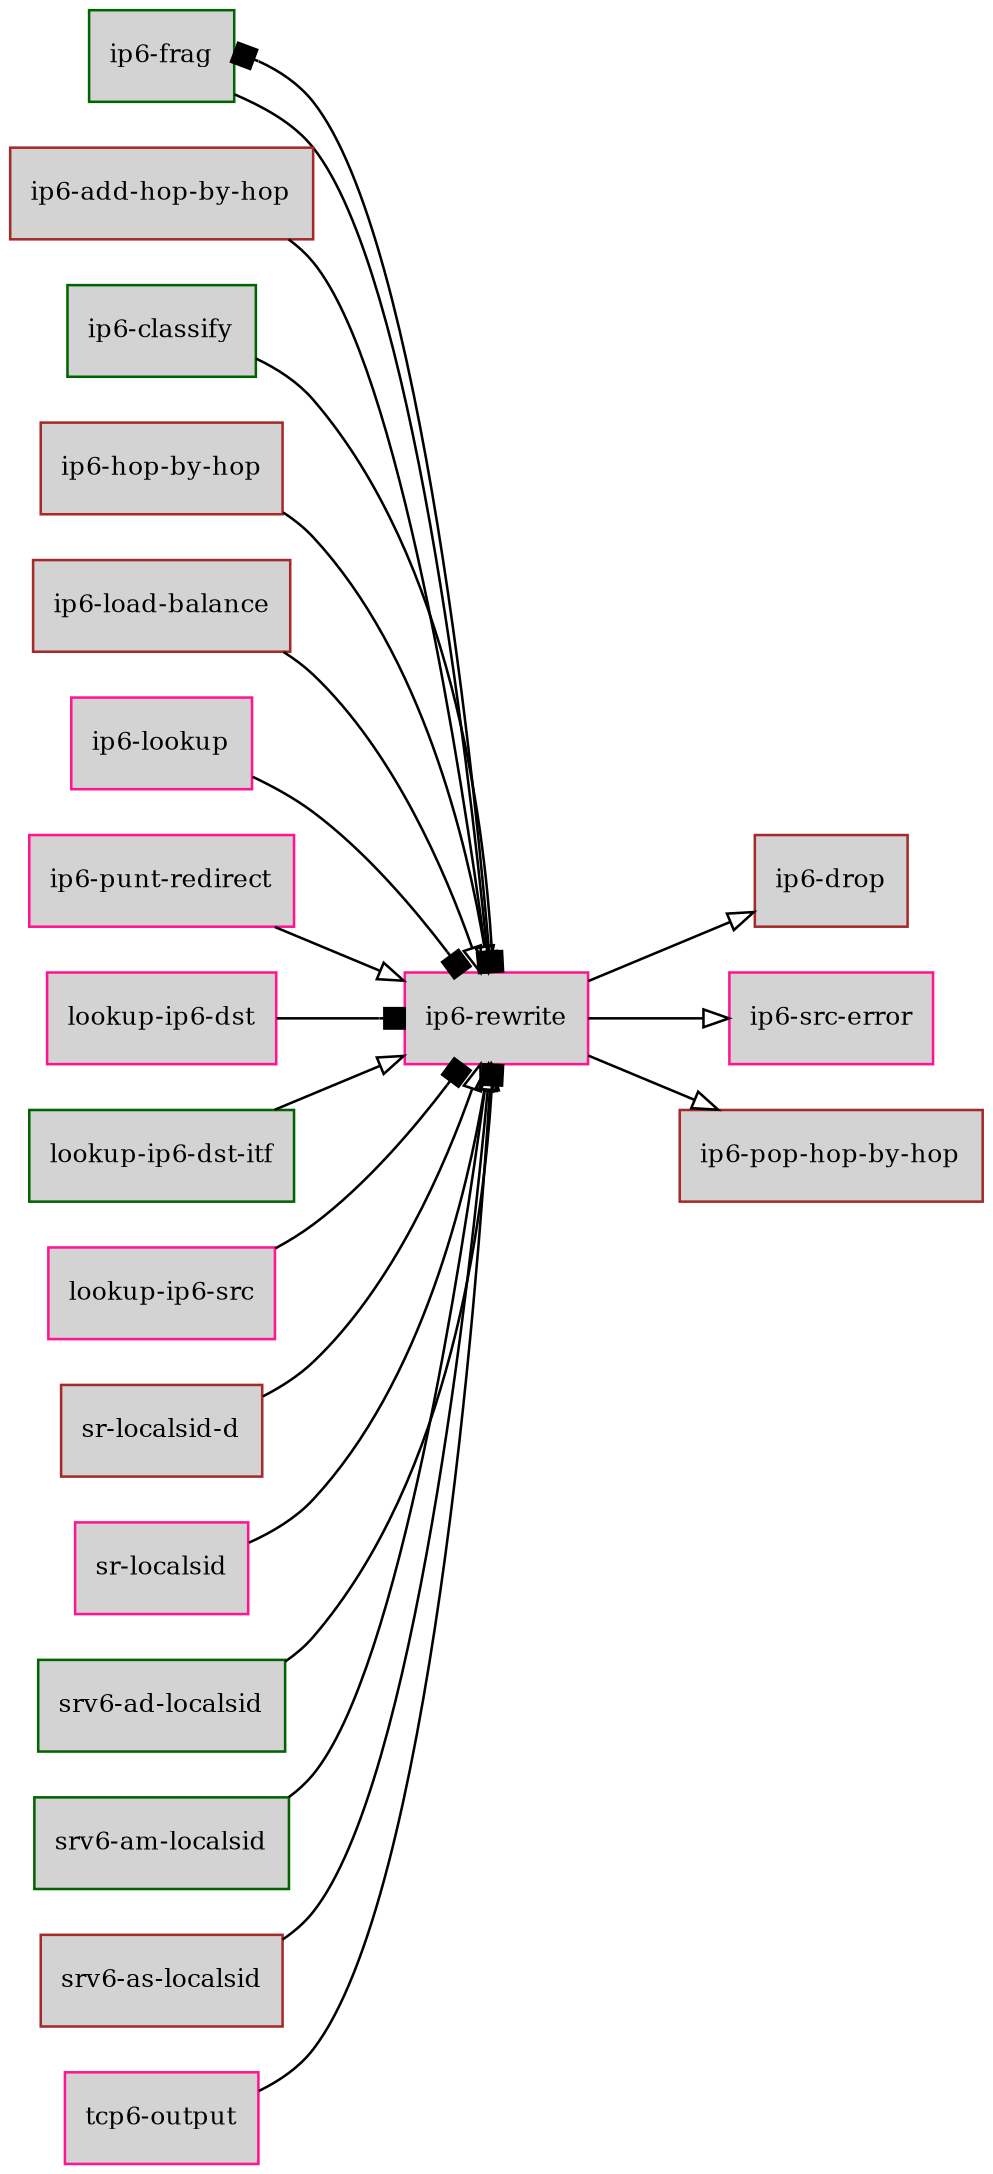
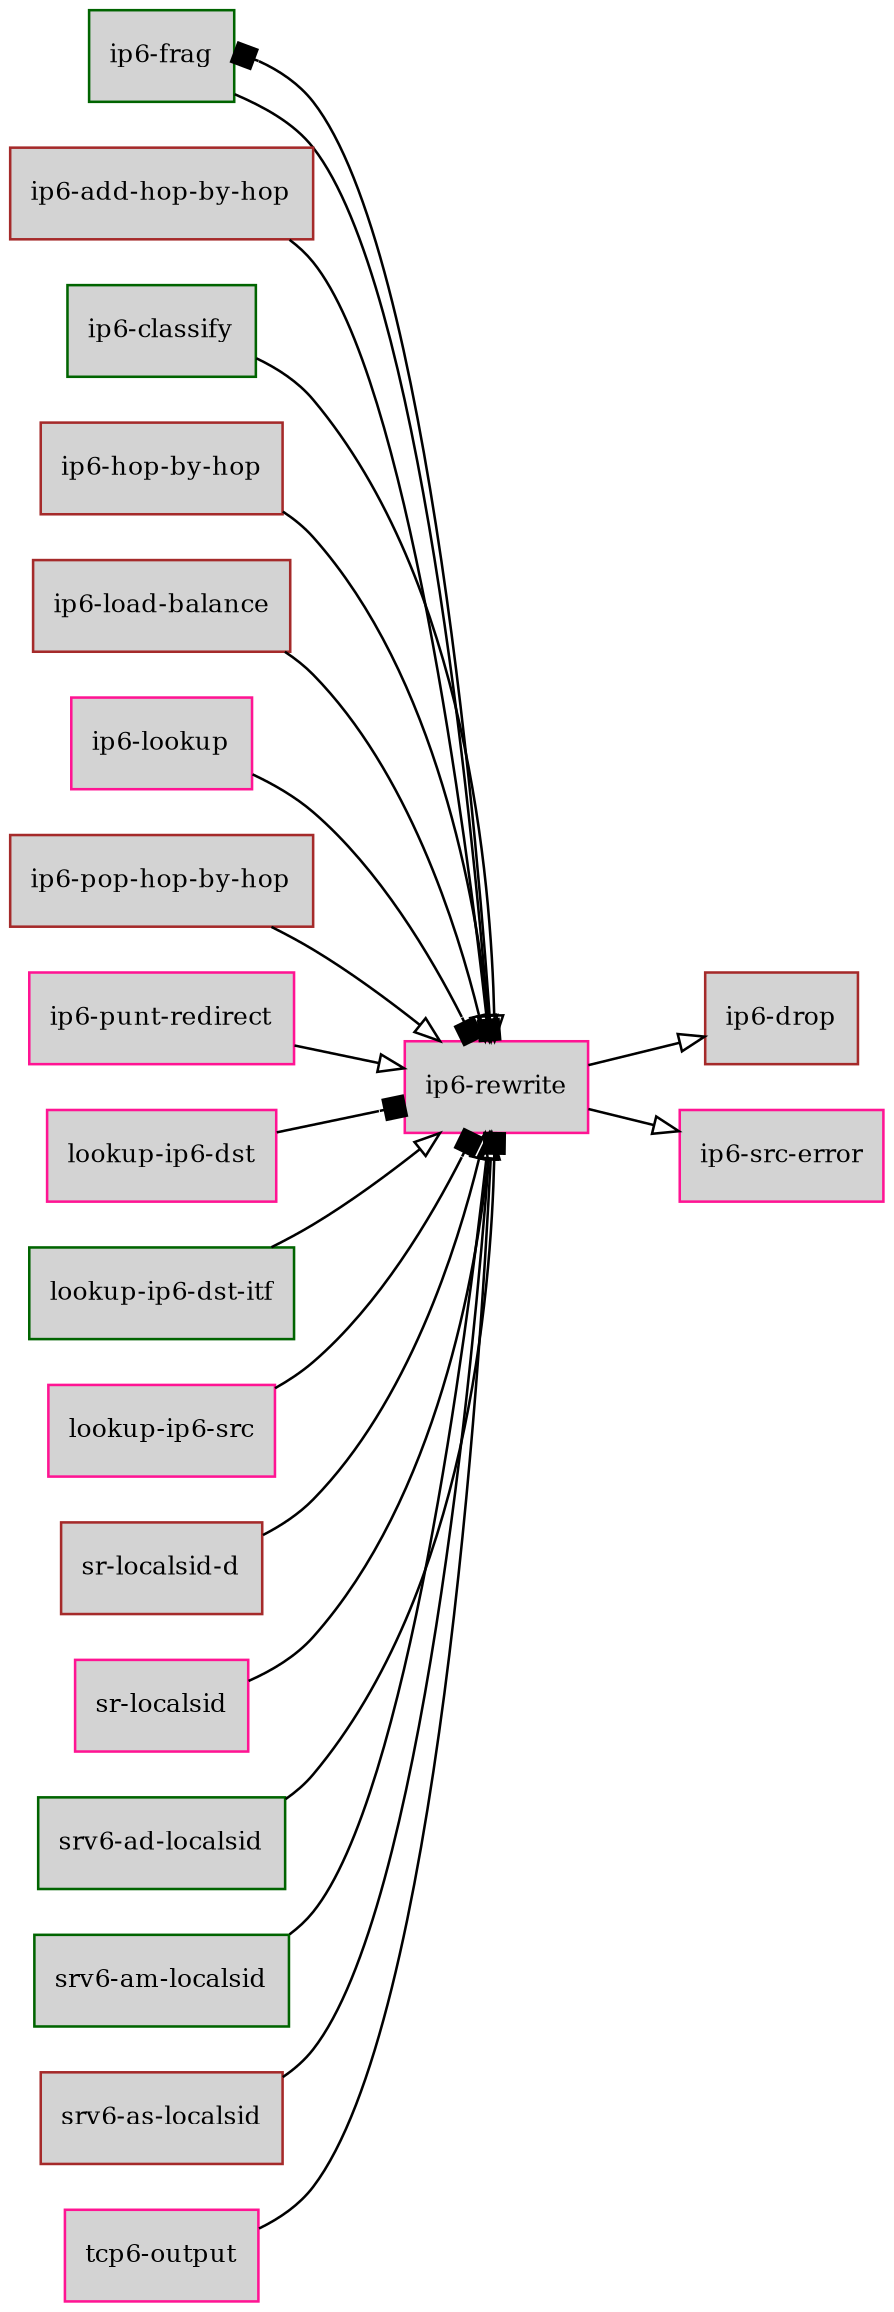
  digraph {
    rankdir=LR
    node [color=deeppink fillcolor=lightgray fontcolor=black fontsize=10 shape=box style=filled]
    edge [arrowhead=onormal fontsize=8]
    "ip6-frag" [color=darkgreen]
    "ip6-rewrite"
    "ip6-drop" [color=brown]
    n4 [label="ip6-src-error"]
    "ip6-add-hop-by-hop" [color=brown]
    "ip6-classify" [color=darkgreen]
    "ip6-hop-by-hop" [color=brown]
    "ip6-load-balance" [color=brown]
    "ip6-lookup"
    "ip6-pop-hop-by-hop" [color=brown]
    "ip6-punt-redirect"
    "lookup-ip6-dst"
    "lookup-ip6-dst-itf" [color=darkgreen]
    "lookup-ip6-src"
    "sr-localsid-d" [color=brown]
    "sr-localsid"
    "srv6-ad-localsid" [color=darkgreen]
    "srv6-am-localsid" [color=darkgreen]
    "srv6-as-localsid" [color=brown]
    "tcp6-output"
    "ip6-frag" -> "ip6-rewrite" [arrowhead=box]
    "ip6-rewrite" -> "ip6-frag" [arrowhead=box]
    "ip6-rewrite" -> "ip6-drop"
    "ip6-rewrite" -> n4
    "ip6-add-hop-by-hop" -> "ip6-rewrite"
-   "ip6-classify" -> "ip6-rewrite" [arrowhead=box]
+   "ip6-classify" -> "ip6-rewrite"
    "ip6-hop-by-hop" -> "ip6-rewrite"
    "ip6-load-balance" -> "ip6-rewrite"
    "ip6-lookup" -> "ip6-rewrite" [arrowhead=box]
-   "ip6-rewrite" -> "ip6-pop-hop-by-hop"
+   "ip6-pop-hop-by-hop" -> "ip6-rewrite"
    "ip6-punt-redirect" -> "ip6-rewrite"
    "lookup-ip6-dst" -> "ip6-rewrite" [arrowhead=box]
    "lookup-ip6-dst-itf" -> "ip6-rewrite"
    "lookup-ip6-src" -> "ip6-rewrite" [arrowhead=box]
    "sr-localsid-d" -> "ip6-rewrite"
    "sr-localsid" -> "ip6-rewrite"
    "srv6-ad-localsid" -> "ip6-rewrite" [arrowhead=box]
    "srv6-am-localsid" -> "ip6-rewrite"
    "srv6-as-localsid" -> "ip6-rewrite"
    "tcp6-output" -> "ip6-rewrite"
  }
